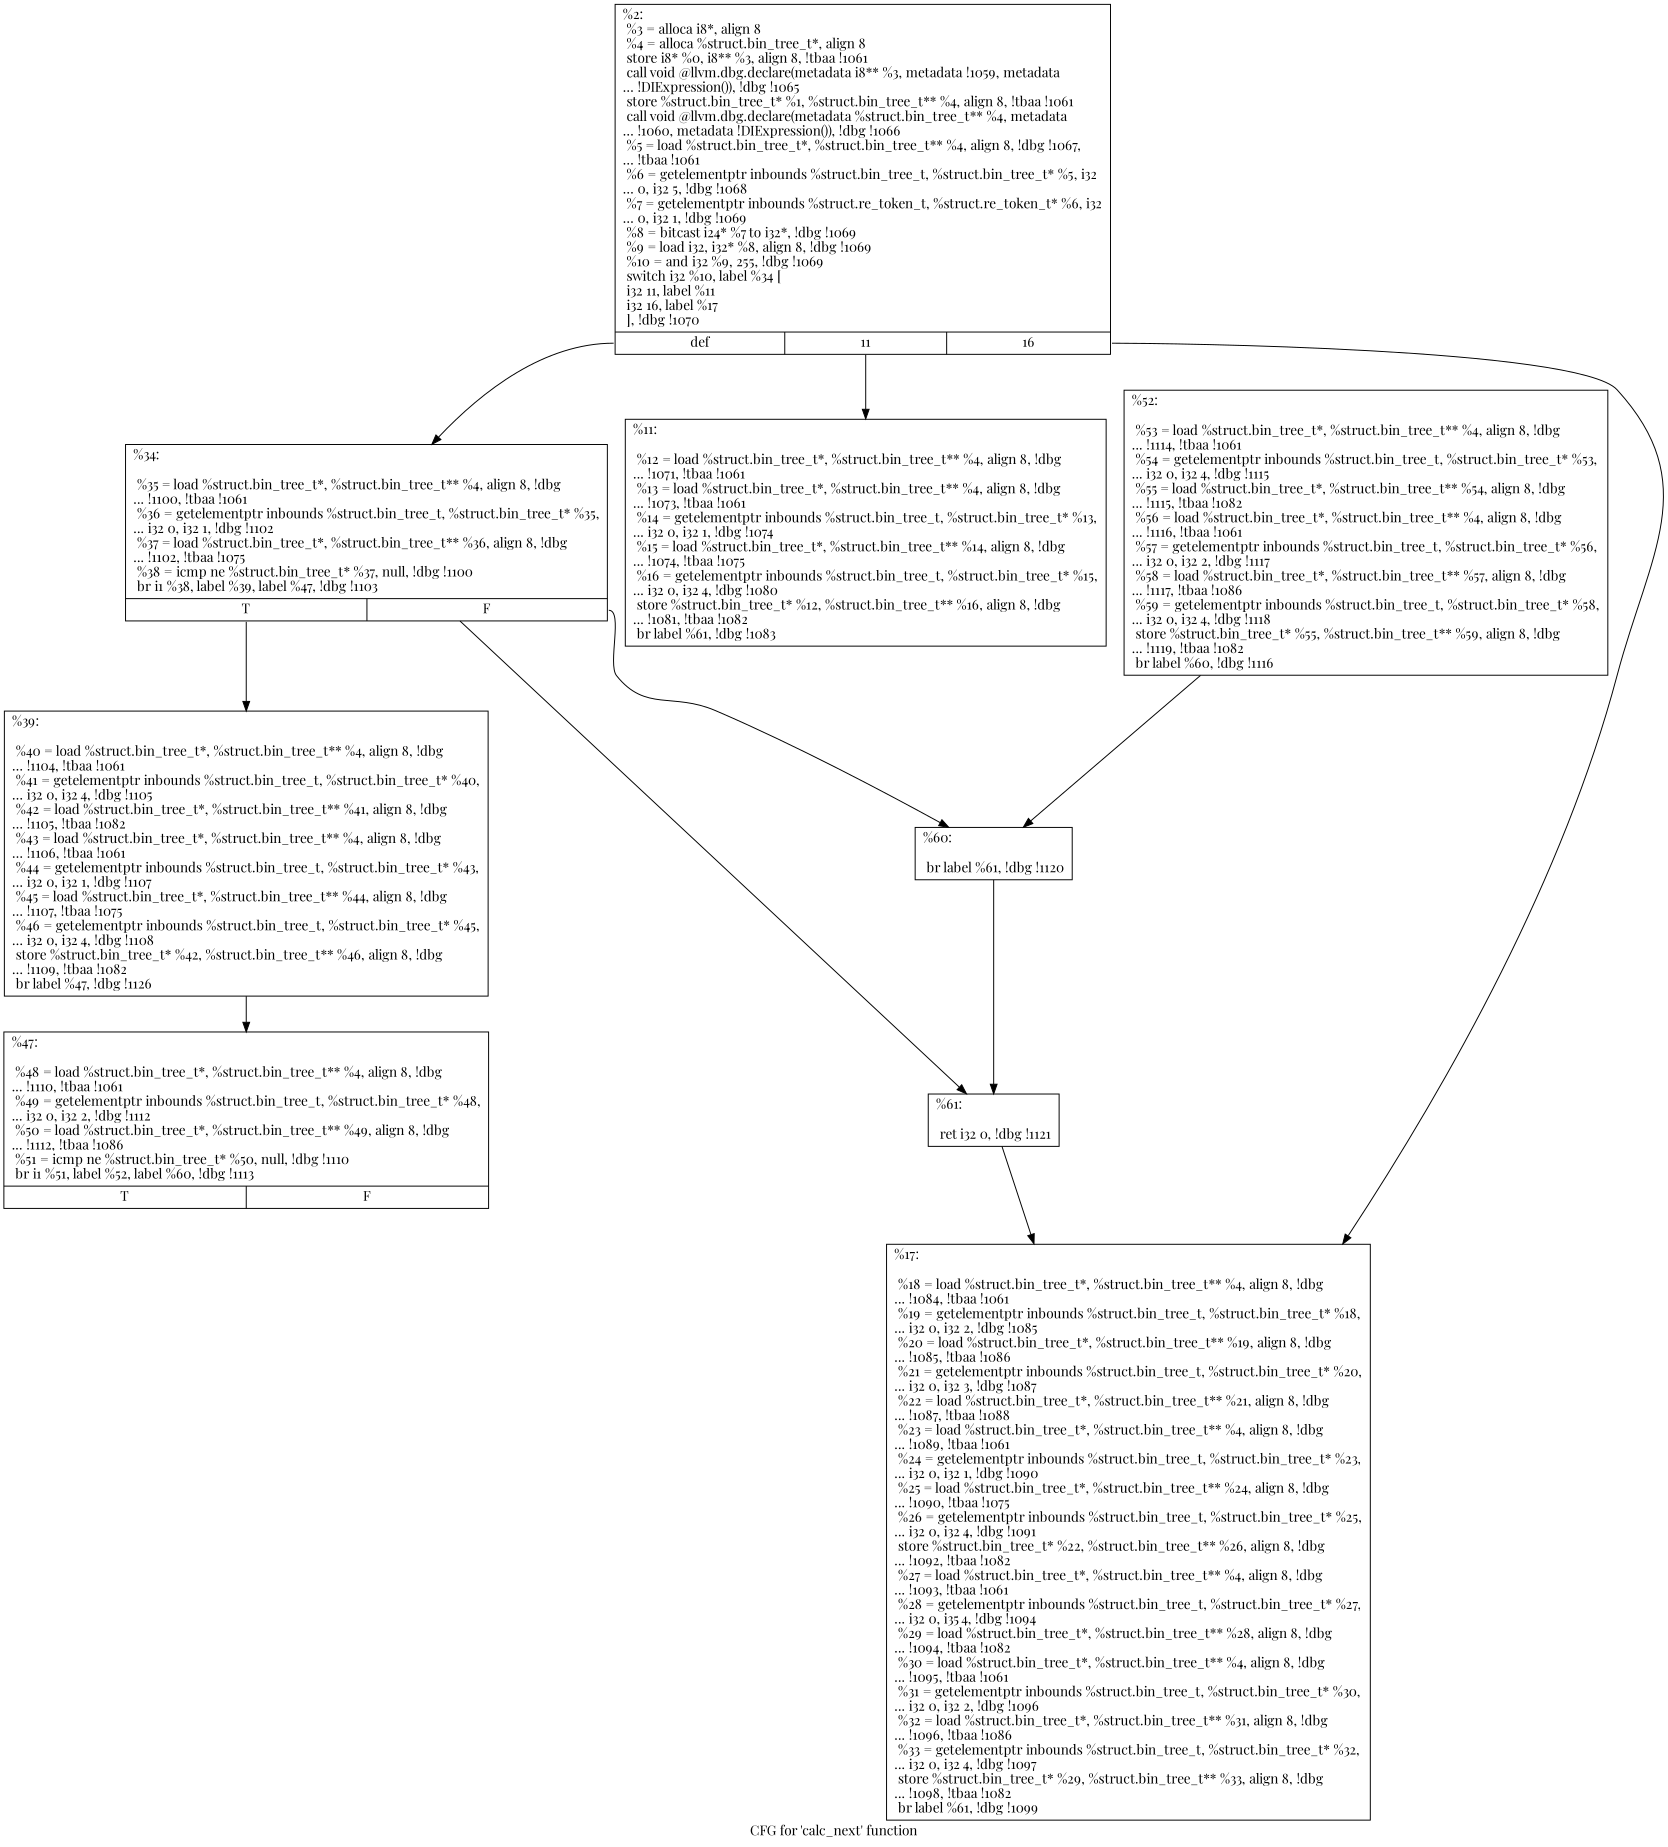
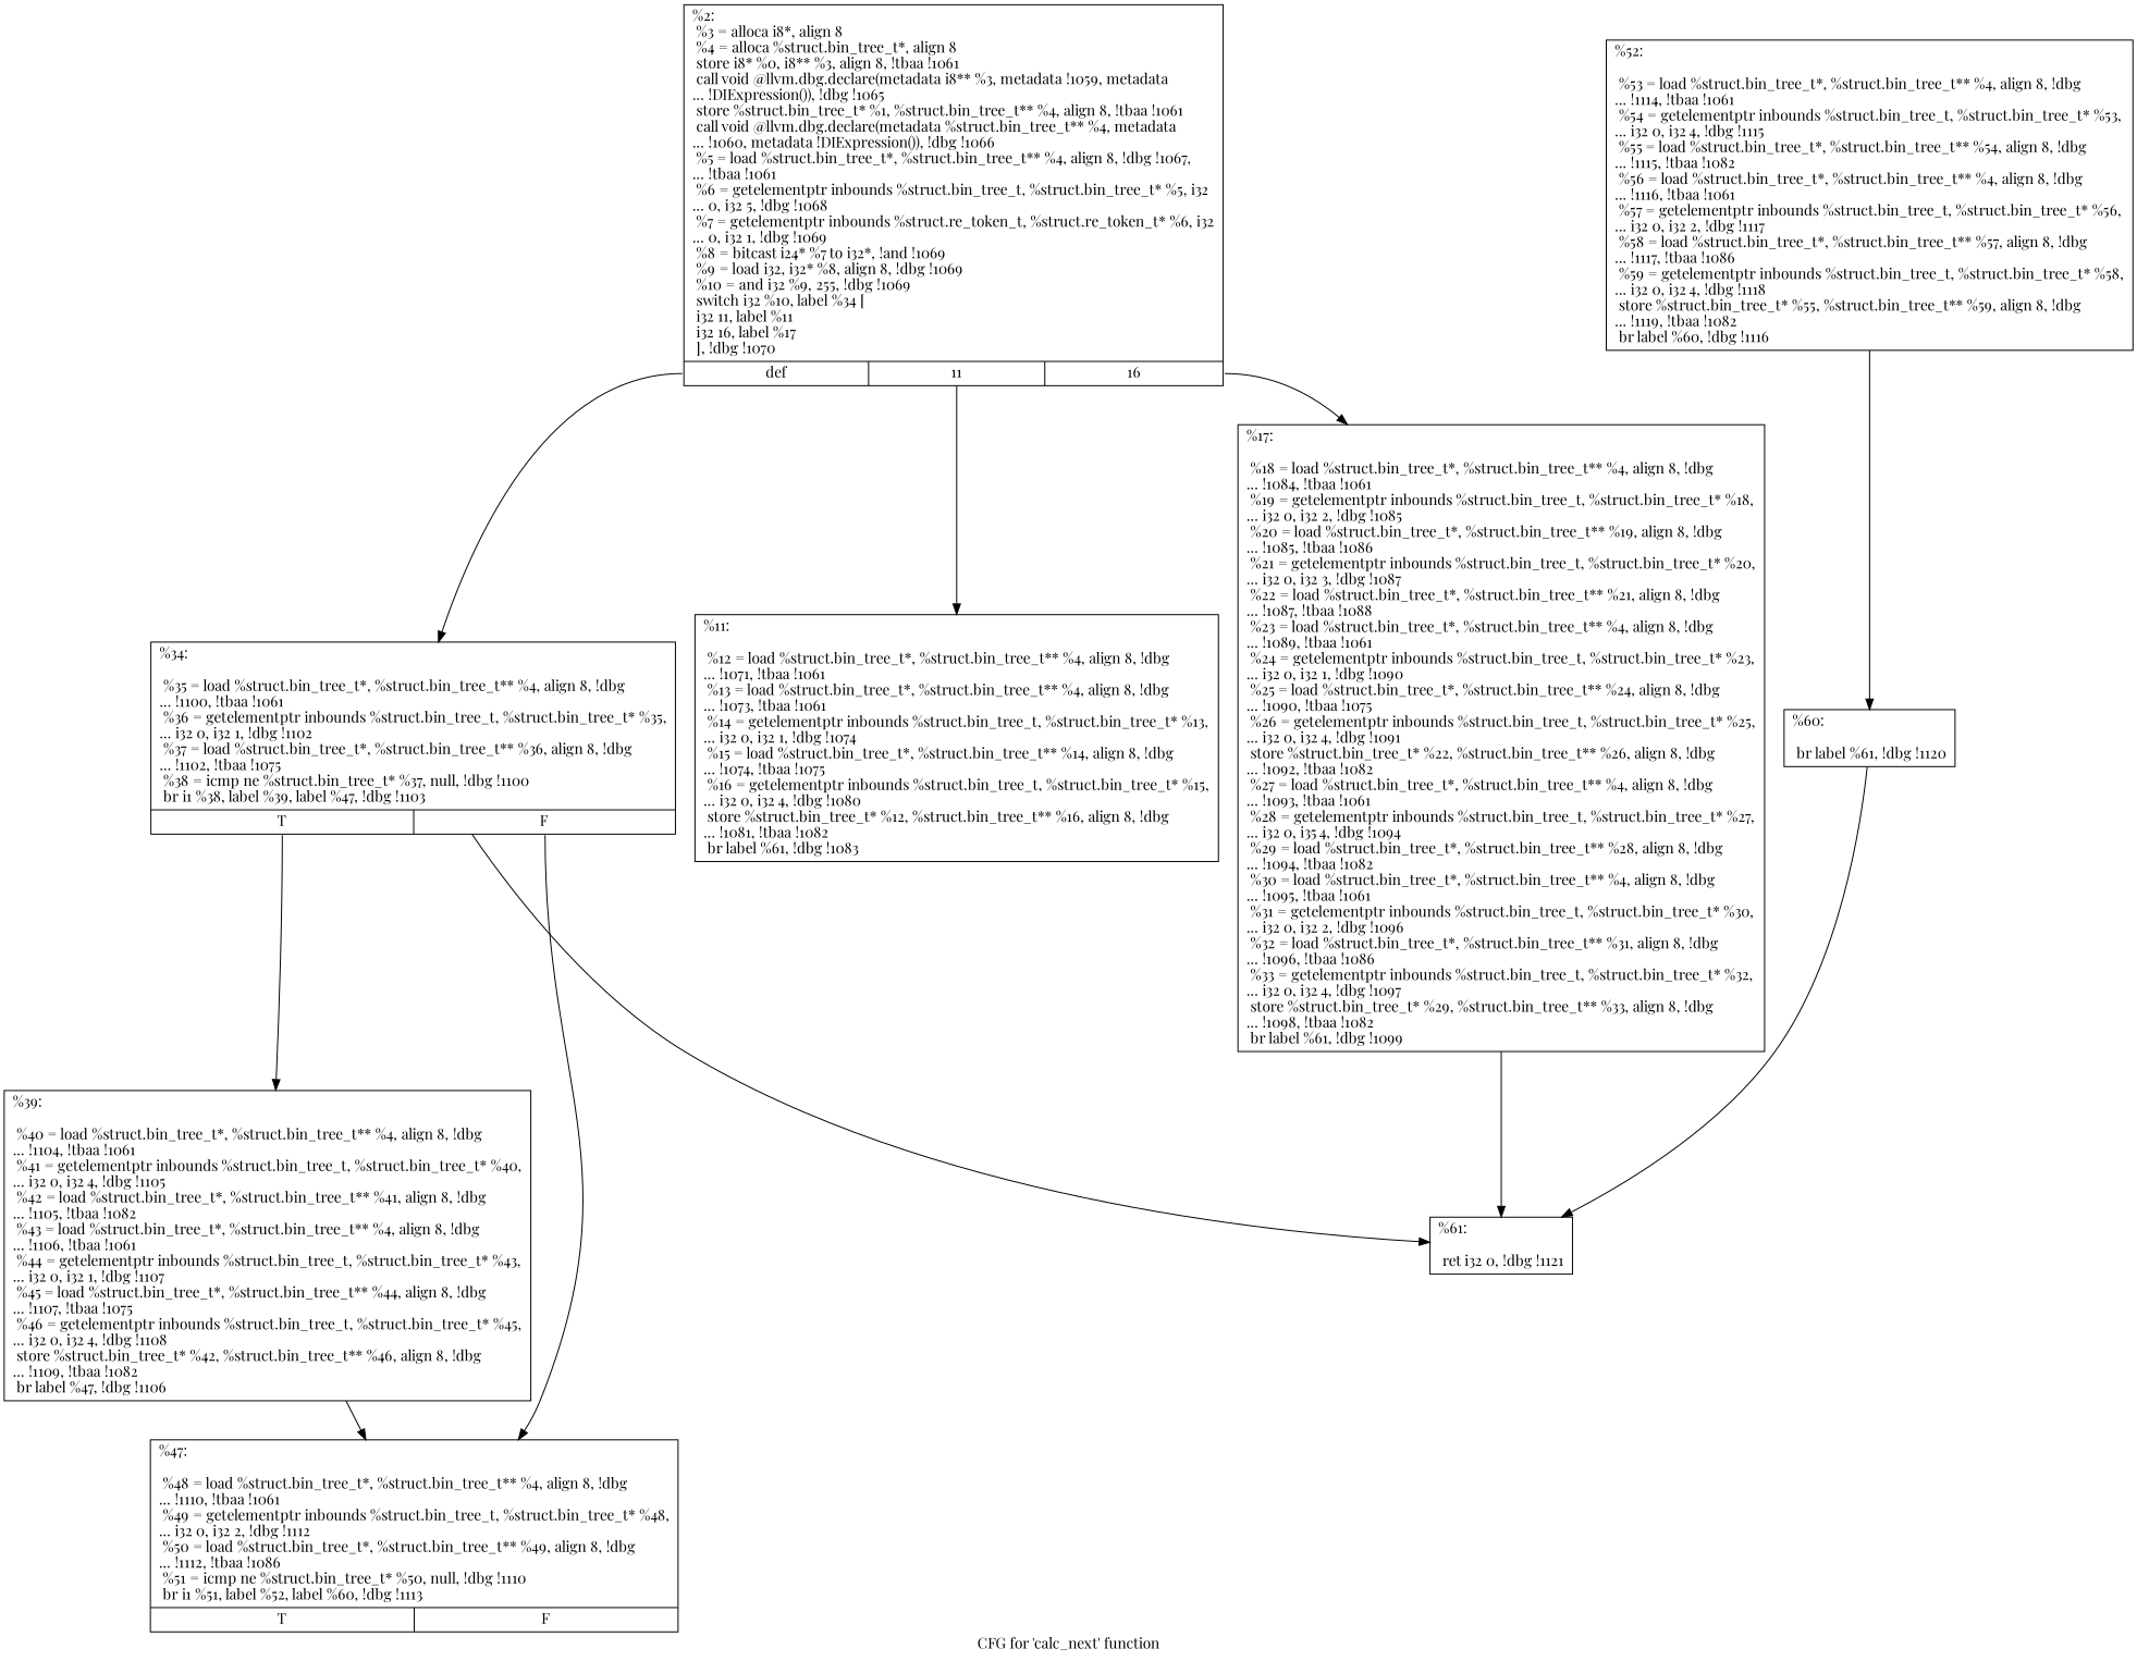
  digraph {
    fontname="Playfair Display"
    label="CFG for 'calc_next' function"
    node [fontname="Playfair Display" shape=record]
    edge [fontname="Playfair Display"]
-   n1 [label="{%2:\l  %3 = alloca i8*, align 8\l  %4 = alloca %struct.bin_tree_t*, align 8\l  store i8* %0, i8** %3, align 8, !tbaa !1061\l  call void @llvm.dbg.declare(metadata i8** %3, metadata !1059, metadata\l... !DIExpression()), !dbg !1065\l  store %struct.bin_tree_t* %1, %struct.bin_tree_t** %4, align 8, !tbaa !1061\l  call void @llvm.dbg.declare(metadata %struct.bin_tree_t** %4, metadata\l... !1060, metadata !DIExpression()), !dbg !1066\l  %5 = load %struct.bin_tree_t*, %struct.bin_tree_t** %4, align 8, !dbg !1067,\l... !tbaa !1061\l  %6 = getelementptr inbounds %struct.bin_tree_t, %struct.bin_tree_t* %5, i32\l... 0, i32 5, !dbg !1068\l  %7 = getelementptr inbounds %struct.re_token_t, %struct.re_token_t* %6, i32\l... 0, i32 1, !dbg !1069\l  %8 = bitcast i24* %7 to i32*, !dbg !1069\l  %9 = load i32, i32* %8, align 8, !dbg !1069\l  %10 = and i32 %9, 255, !dbg !1069\l  switch i32 %10, label %34 [\l    i32 11, label %11\l    i32 16, label %17\l  ], !dbg !1070\l|{<s0>def|<s1>11|<s2>16}}"]
+   n1 [label="{%2:\l  %3 = alloca i8*, align 8\l  %4 = alloca %struct.bin_tree_t*, align 8\l  store i8* %0, i8** %3, align 8, !tbaa !1061\l  call void @llvm.dbg.declare(metadata i8** %3, metadata !1059, metadata\l... !DIExpression()), !dbg !1065\l  store %struct.bin_tree_t* %1, %struct.bin_tree_t** %4, align 8, !tbaa !1061\l  call void @llvm.dbg.declare(metadata %struct.bin_tree_t** %4, metadata\l... !1060, metadata !DIExpression()), !dbg !1066\l  %5 = load %struct.bin_tree_t*, %struct.bin_tree_t** %4, align 8, !dbg !1067,\l... !tbaa !1061\l  %6 = getelementptr inbounds %struct.bin_tree_t, %struct.bin_tree_t* %5, i32\l... 0, i32 5, !dbg !1068\l  %7 = getelementptr inbounds %struct.re_token_t, %struct.re_token_t* %6, i32\l... 0, i32 1, !dbg !1069\l  %8 = bitcast i24* %7 to i32*, !and !1069\l  %9 = load i32, i32* %8, align 8, !dbg !1069\l  %10 = and i32 %9, 255, !dbg !1069\l  switch i32 %10, label %34 [\l    i32 11, label %11\l    i32 16, label %17\l  ], !dbg !1070\l|{<s0>def|<s1>11|<s2>16}}"]
    n2 [label="{%34:\l\l  %35 = load %struct.bin_tree_t*, %struct.bin_tree_t** %4, align 8, !dbg\l... !1100, !tbaa !1061\l  %36 = getelementptr inbounds %struct.bin_tree_t, %struct.bin_tree_t* %35,\l... i32 0, i32 1, !dbg !1102\l  %37 = load %struct.bin_tree_t*, %struct.bin_tree_t** %36, align 8, !dbg\l... !1102, !tbaa !1075\l  %38 = icmp ne %struct.bin_tree_t* %37, null, !dbg !1100\l  br i1 %38, label %39, label %47, !dbg !1103\l|{<s0>T|<s1>F}}"]
    n3 [label="{%11:\l\l  %12 = load %struct.bin_tree_t*, %struct.bin_tree_t** %4, align 8, !dbg\l... !1071, !tbaa !1061\l  %13 = load %struct.bin_tree_t*, %struct.bin_tree_t** %4, align 8, !dbg\l... !1073, !tbaa !1061\l  %14 = getelementptr inbounds %struct.bin_tree_t, %struct.bin_tree_t* %13,\l... i32 0, i32 1, !dbg !1074\l  %15 = load %struct.bin_tree_t*, %struct.bin_tree_t** %14, align 8, !dbg\l... !1074, !tbaa !1075\l  %16 = getelementptr inbounds %struct.bin_tree_t, %struct.bin_tree_t* %15,\l... i32 0, i32 4, !dbg !1080\l  store %struct.bin_tree_t* %12, %struct.bin_tree_t** %16, align 8, !dbg\l... !1081, !tbaa !1082\l  br label %61, !dbg !1083\l}"]
    n4 [label="{%17:\l\l  %18 = load %struct.bin_tree_t*, %struct.bin_tree_t** %4, align 8, !dbg\l... !1084, !tbaa !1061\l  %19 = getelementptr inbounds %struct.bin_tree_t, %struct.bin_tree_t* %18,\l... i32 0, i32 2, !dbg !1085\l  %20 = load %struct.bin_tree_t*, %struct.bin_tree_t** %19, align 8, !dbg\l... !1085, !tbaa !1086\l  %21 = getelementptr inbounds %struct.bin_tree_t, %struct.bin_tree_t* %20,\l... i32 0, i32 3, !dbg !1087\l  %22 = load %struct.bin_tree_t*, %struct.bin_tree_t** %21, align 8, !dbg\l... !1087, !tbaa !1088\l  %23 = load %struct.bin_tree_t*, %struct.bin_tree_t** %4, align 8, !dbg\l... !1089, !tbaa !1061\l  %24 = getelementptr inbounds %struct.bin_tree_t, %struct.bin_tree_t* %23,\l... i32 0, i32 1, !dbg !1090\l  %25 = load %struct.bin_tree_t*, %struct.bin_tree_t** %24, align 8, !dbg\l... !1090, !tbaa !1075\l  %26 = getelementptr inbounds %struct.bin_tree_t, %struct.bin_tree_t* %25,\l... i32 0, i32 4, !dbg !1091\l  store %struct.bin_tree_t* %22, %struct.bin_tree_t** %26, align 8, !dbg\l... !1092, !tbaa !1082\l  %27 = load %struct.bin_tree_t*, %struct.bin_tree_t** %4, align 8, !dbg\l... !1093, !tbaa !1061\l  %28 = getelementptr inbounds %struct.bin_tree_t, %struct.bin_tree_t* %27,\l... i32 0, i35 4, !dbg !1094\l  %29 = load %struct.bin_tree_t*, %struct.bin_tree_t** %28, align 8, !dbg\l... !1094, !tbaa !1082\l  %30 = load %struct.bin_tree_t*, %struct.bin_tree_t** %4, align 8, !dbg\l... !1095, !tbaa !1061\l  %31 = getelementptr inbounds %struct.bin_tree_t, %struct.bin_tree_t* %30,\l... i32 0, i32 2, !dbg !1096\l  %32 = load %struct.bin_tree_t*, %struct.bin_tree_t** %31, align 8, !dbg\l... !1096, !tbaa !1086\l  %33 = getelementptr inbounds %struct.bin_tree_t, %struct.bin_tree_t* %32,\l... i32 0, i32 4, !dbg !1097\l  store %struct.bin_tree_t* %29, %struct.bin_tree_t** %33, align 8, !dbg\l... !1098, !tbaa !1082\l  br label %61, !dbg !1099\l}"]
-   n5 [label="{%39:\l\l  %40 = load %struct.bin_tree_t*, %struct.bin_tree_t** %4, align 8, !dbg\l... !1104, !tbaa !1061\l  %41 = getelementptr inbounds %struct.bin_tree_t, %struct.bin_tree_t* %40,\l... i32 0, i32 4, !dbg !1105\l  %42 = load %struct.bin_tree_t*, %struct.bin_tree_t** %41, align 8, !dbg\l... !1105, !tbaa !1082\l  %43 = load %struct.bin_tree_t*, %struct.bin_tree_t** %4, align 8, !dbg\l... !1106, !tbaa !1061\l  %44 = getelementptr inbounds %struct.bin_tree_t, %struct.bin_tree_t* %43,\l... i32 0, i32 1, !dbg !1107\l  %45 = load %struct.bin_tree_t*, %struct.bin_tree_t** %44, align 8, !dbg\l... !1107, !tbaa !1075\l  %46 = getelementptr inbounds %struct.bin_tree_t, %struct.bin_tree_t* %45,\l... i32 0, i32 4, !dbg !1108\l  store %struct.bin_tree_t* %42, %struct.bin_tree_t** %46, align 8, !dbg\l... !1109, !tbaa !1082\l  br label %47, !dbg !1126\l}"]
+   n5 [label="{%39:\l\l  %40 = load %struct.bin_tree_t*, %struct.bin_tree_t** %4, align 8, !dbg\l... !1104, !tbaa !1061\l  %41 = getelementptr inbounds %struct.bin_tree_t, %struct.bin_tree_t* %40,\l... i32 0, i32 4, !dbg !1105\l  %42 = load %struct.bin_tree_t*, %struct.bin_tree_t** %41, align 8, !dbg\l... !1105, !tbaa !1082\l  %43 = load %struct.bin_tree_t*, %struct.bin_tree_t** %4, align 8, !dbg\l... !1106, !tbaa !1061\l  %44 = getelementptr inbounds %struct.bin_tree_t, %struct.bin_tree_t* %43,\l... i32 0, i32 1, !dbg !1107\l  %45 = load %struct.bin_tree_t*, %struct.bin_tree_t** %44, align 8, !dbg\l... !1107, !tbaa !1075\l  %46 = getelementptr inbounds %struct.bin_tree_t, %struct.bin_tree_t* %45,\l... i32 0, i32 4, !dbg !1108\l  store %struct.bin_tree_t* %42, %struct.bin_tree_t** %46, align 8, !dbg\l... !1109, !tbaa !1082\l  br label %47, !dbg !1106\l}"]
    n6 [label="{%47:\l\l  %48 = load %struct.bin_tree_t*, %struct.bin_tree_t** %4, align 8, !dbg\l... !1110, !tbaa !1061\l  %49 = getelementptr inbounds %struct.bin_tree_t, %struct.bin_tree_t* %48,\l... i32 0, i32 2, !dbg !1112\l  %50 = load %struct.bin_tree_t*, %struct.bin_tree_t** %49, align 8, !dbg\l... !1112, !tbaa !1086\l  %51 = icmp ne %struct.bin_tree_t* %50, null, !dbg !1110\l  br i1 %51, label %52, label %60, !dbg !1113\l|{<s0>T|<s1>F}}"]
    n7 [label="{%61:\l\l  ret i32 0, !dbg !1121\l}"]
    n8 [label="{%52:\l\l  %53 = load %struct.bin_tree_t*, %struct.bin_tree_t** %4, align 8, !dbg\l... !1114, !tbaa !1061\l  %54 = getelementptr inbounds %struct.bin_tree_t, %struct.bin_tree_t* %53,\l... i32 0, i32 4, !dbg !1115\l  %55 = load %struct.bin_tree_t*, %struct.bin_tree_t** %54, align 8, !dbg\l... !1115, !tbaa !1082\l  %56 = load %struct.bin_tree_t*, %struct.bin_tree_t** %4, align 8, !dbg\l... !1116, !tbaa !1061\l  %57 = getelementptr inbounds %struct.bin_tree_t, %struct.bin_tree_t* %56,\l... i32 0, i32 2, !dbg !1117\l  %58 = load %struct.bin_tree_t*, %struct.bin_tree_t** %57, align 8, !dbg\l... !1117, !tbaa !1086\l  %59 = getelementptr inbounds %struct.bin_tree_t, %struct.bin_tree_t* %58,\l... i32 0, i32 4, !dbg !1118\l  store %struct.bin_tree_t* %55, %struct.bin_tree_t** %59, align 8, !dbg\l... !1119, !tbaa !1082\l  br label %60, !dbg !1116\l}"]
    n9 [label="{%60:\l\l  br label %61, !dbg !1120\l}"]
    n1 -> n2 [tailport=s0]
    n1 -> n3 [tailport=s1]
    n1 -> n4 [tailport=s2]
    n2 -> n5 [tailport=s0]
-   n2 -> n9 [tailport=s1]
+   n2 -> n6 [tailport=s1]
    n2 -> n7
-   n7 -> n4
+   n4 -> n7
    n5 -> n6
    n8 -> n9
    n9 -> n7
  }
